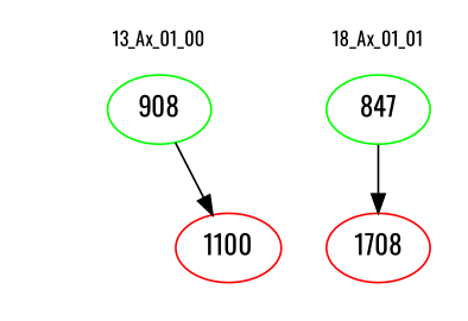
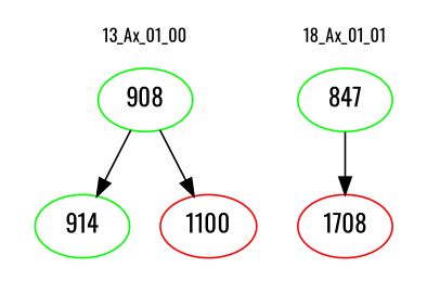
  digraph {
    fontname=Oswald
    node [color=green fontname=Oswald]
    edge [color=black fontname=Oswald]
    n1 [label=908]
+   n2 [label=914]
    n3 [color=red label=1100]
    n4 [label=847]
    n5 [color=red label=1708]
    subgraph cluster_1 {
      color=white
      fontsize=10
      label="13_Ax_01_00"
      n1
+     n2
      n3
    }
    subgraph cluster_2 {
      color=white
      fontsize=10
      label="18_Ax_01_01"
      n4
      n5
    }
+   n1 -> n2
    n1 -> n3
    n4 -> n5
  }
